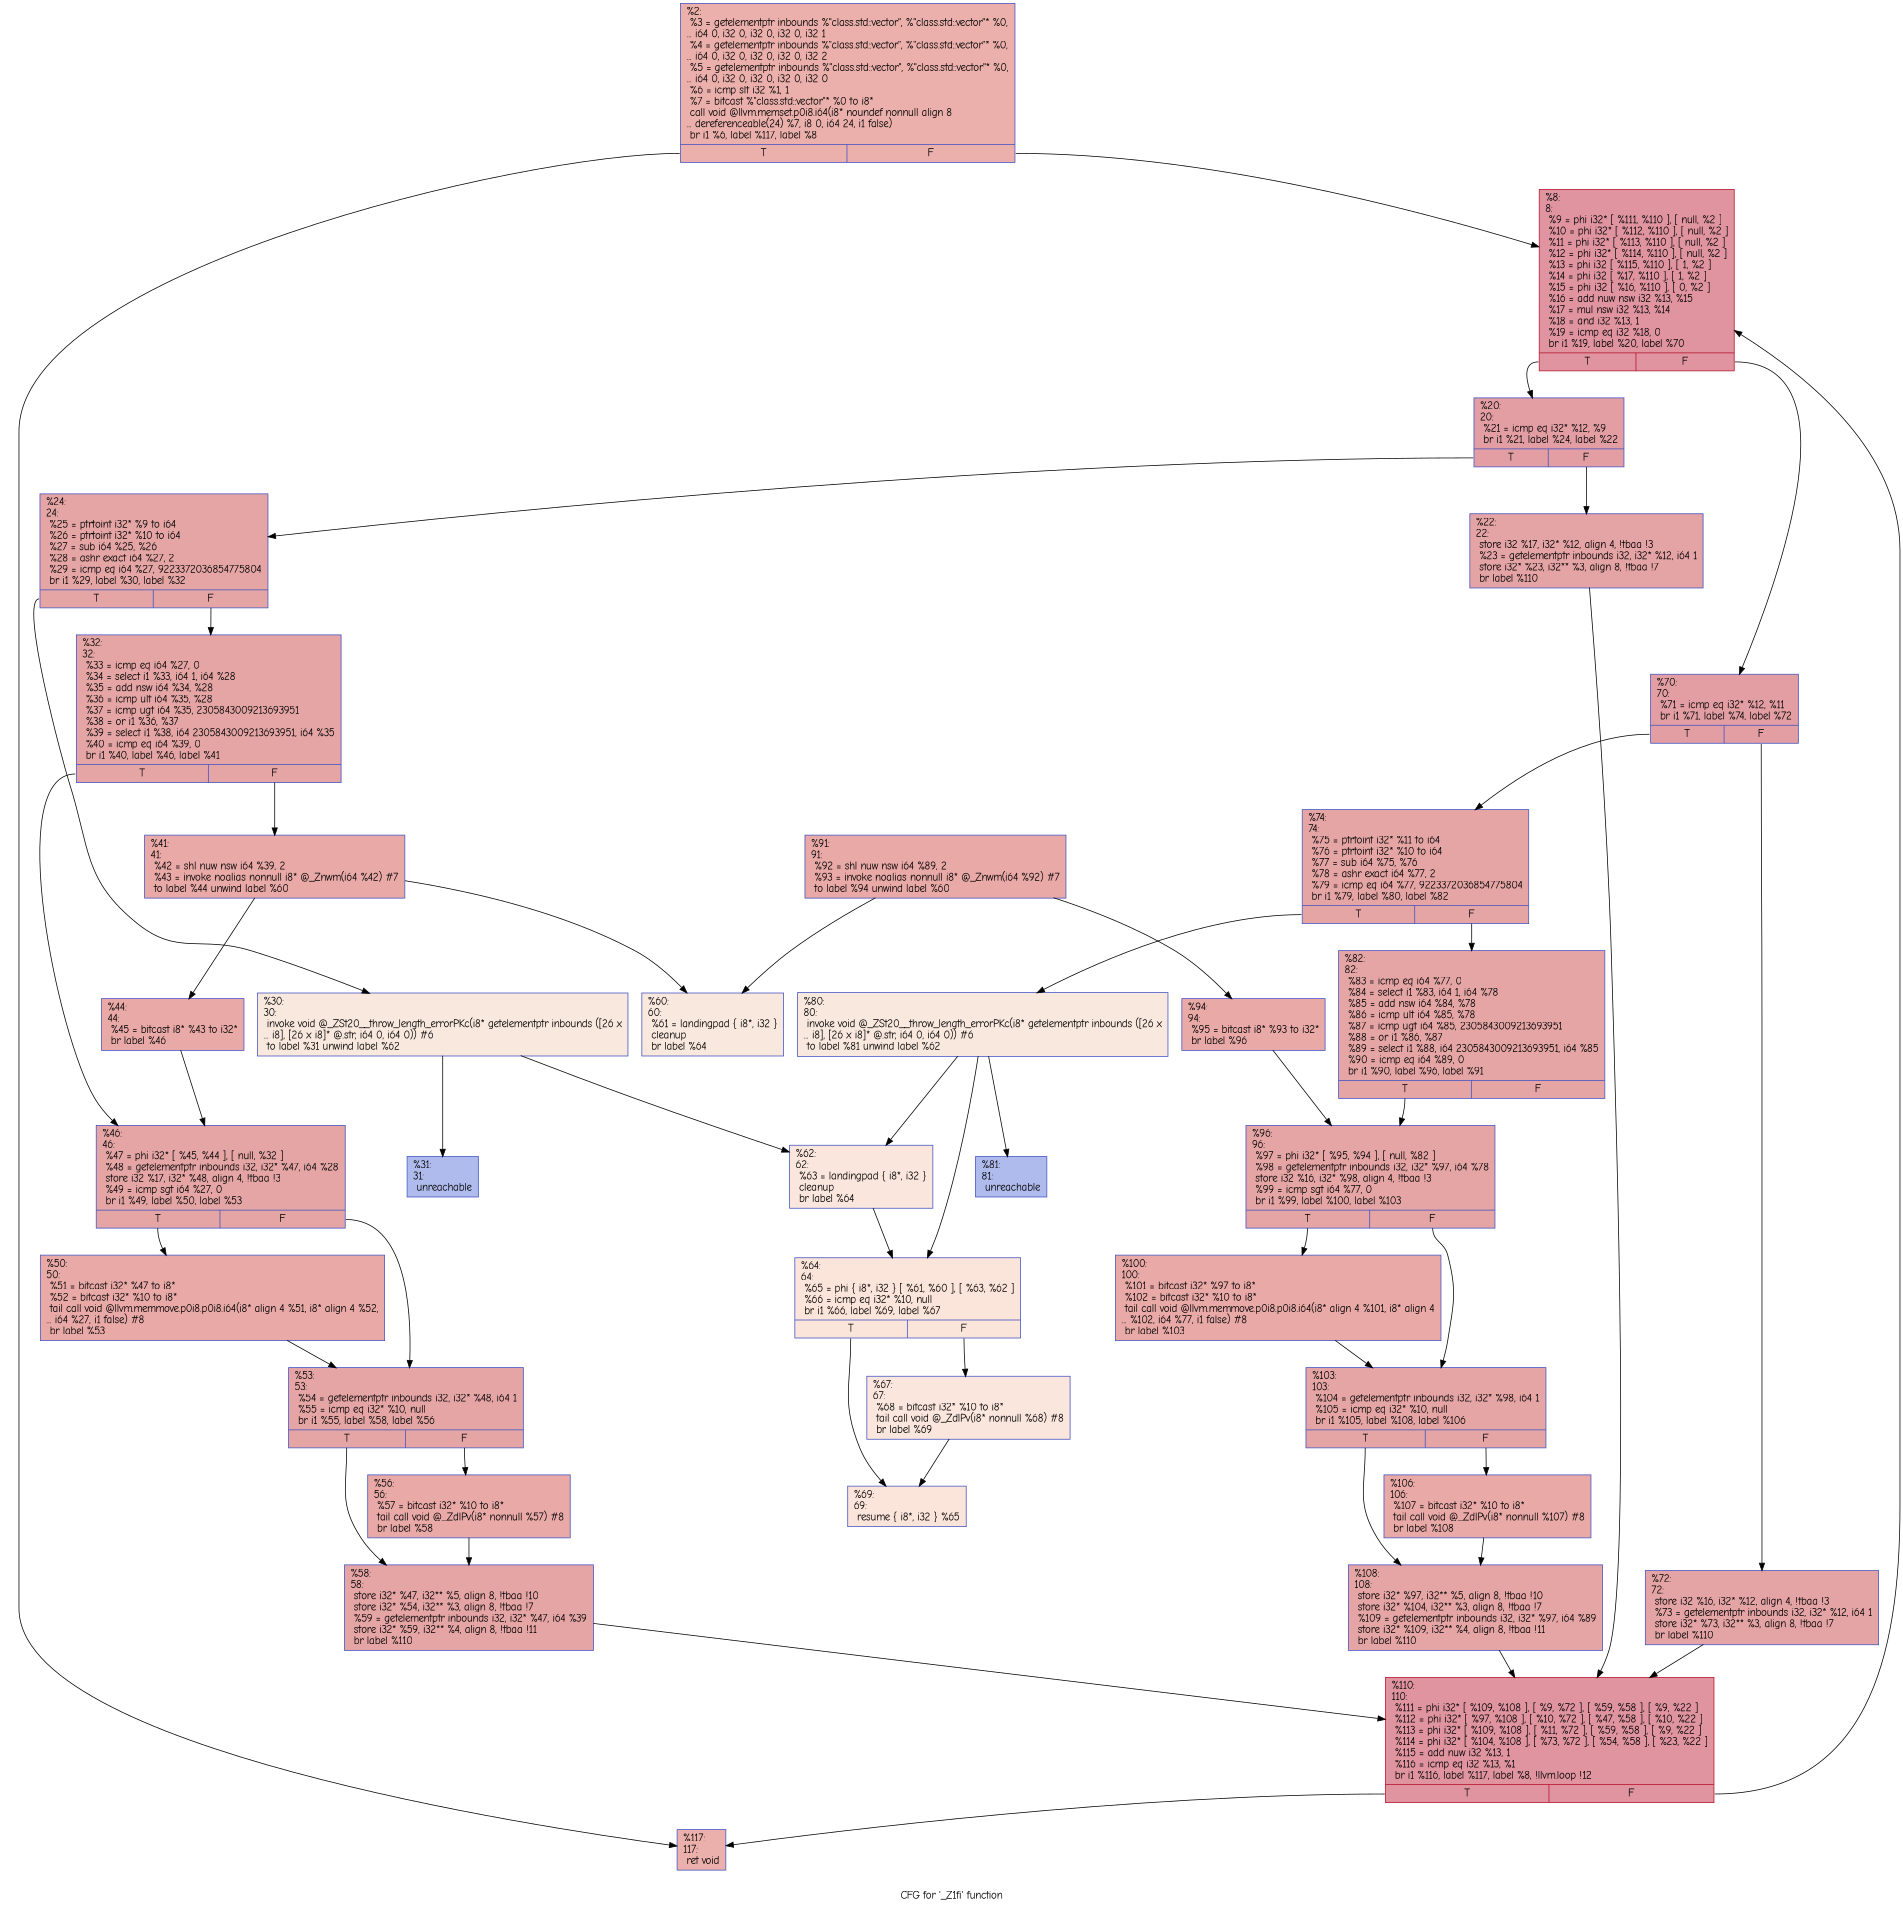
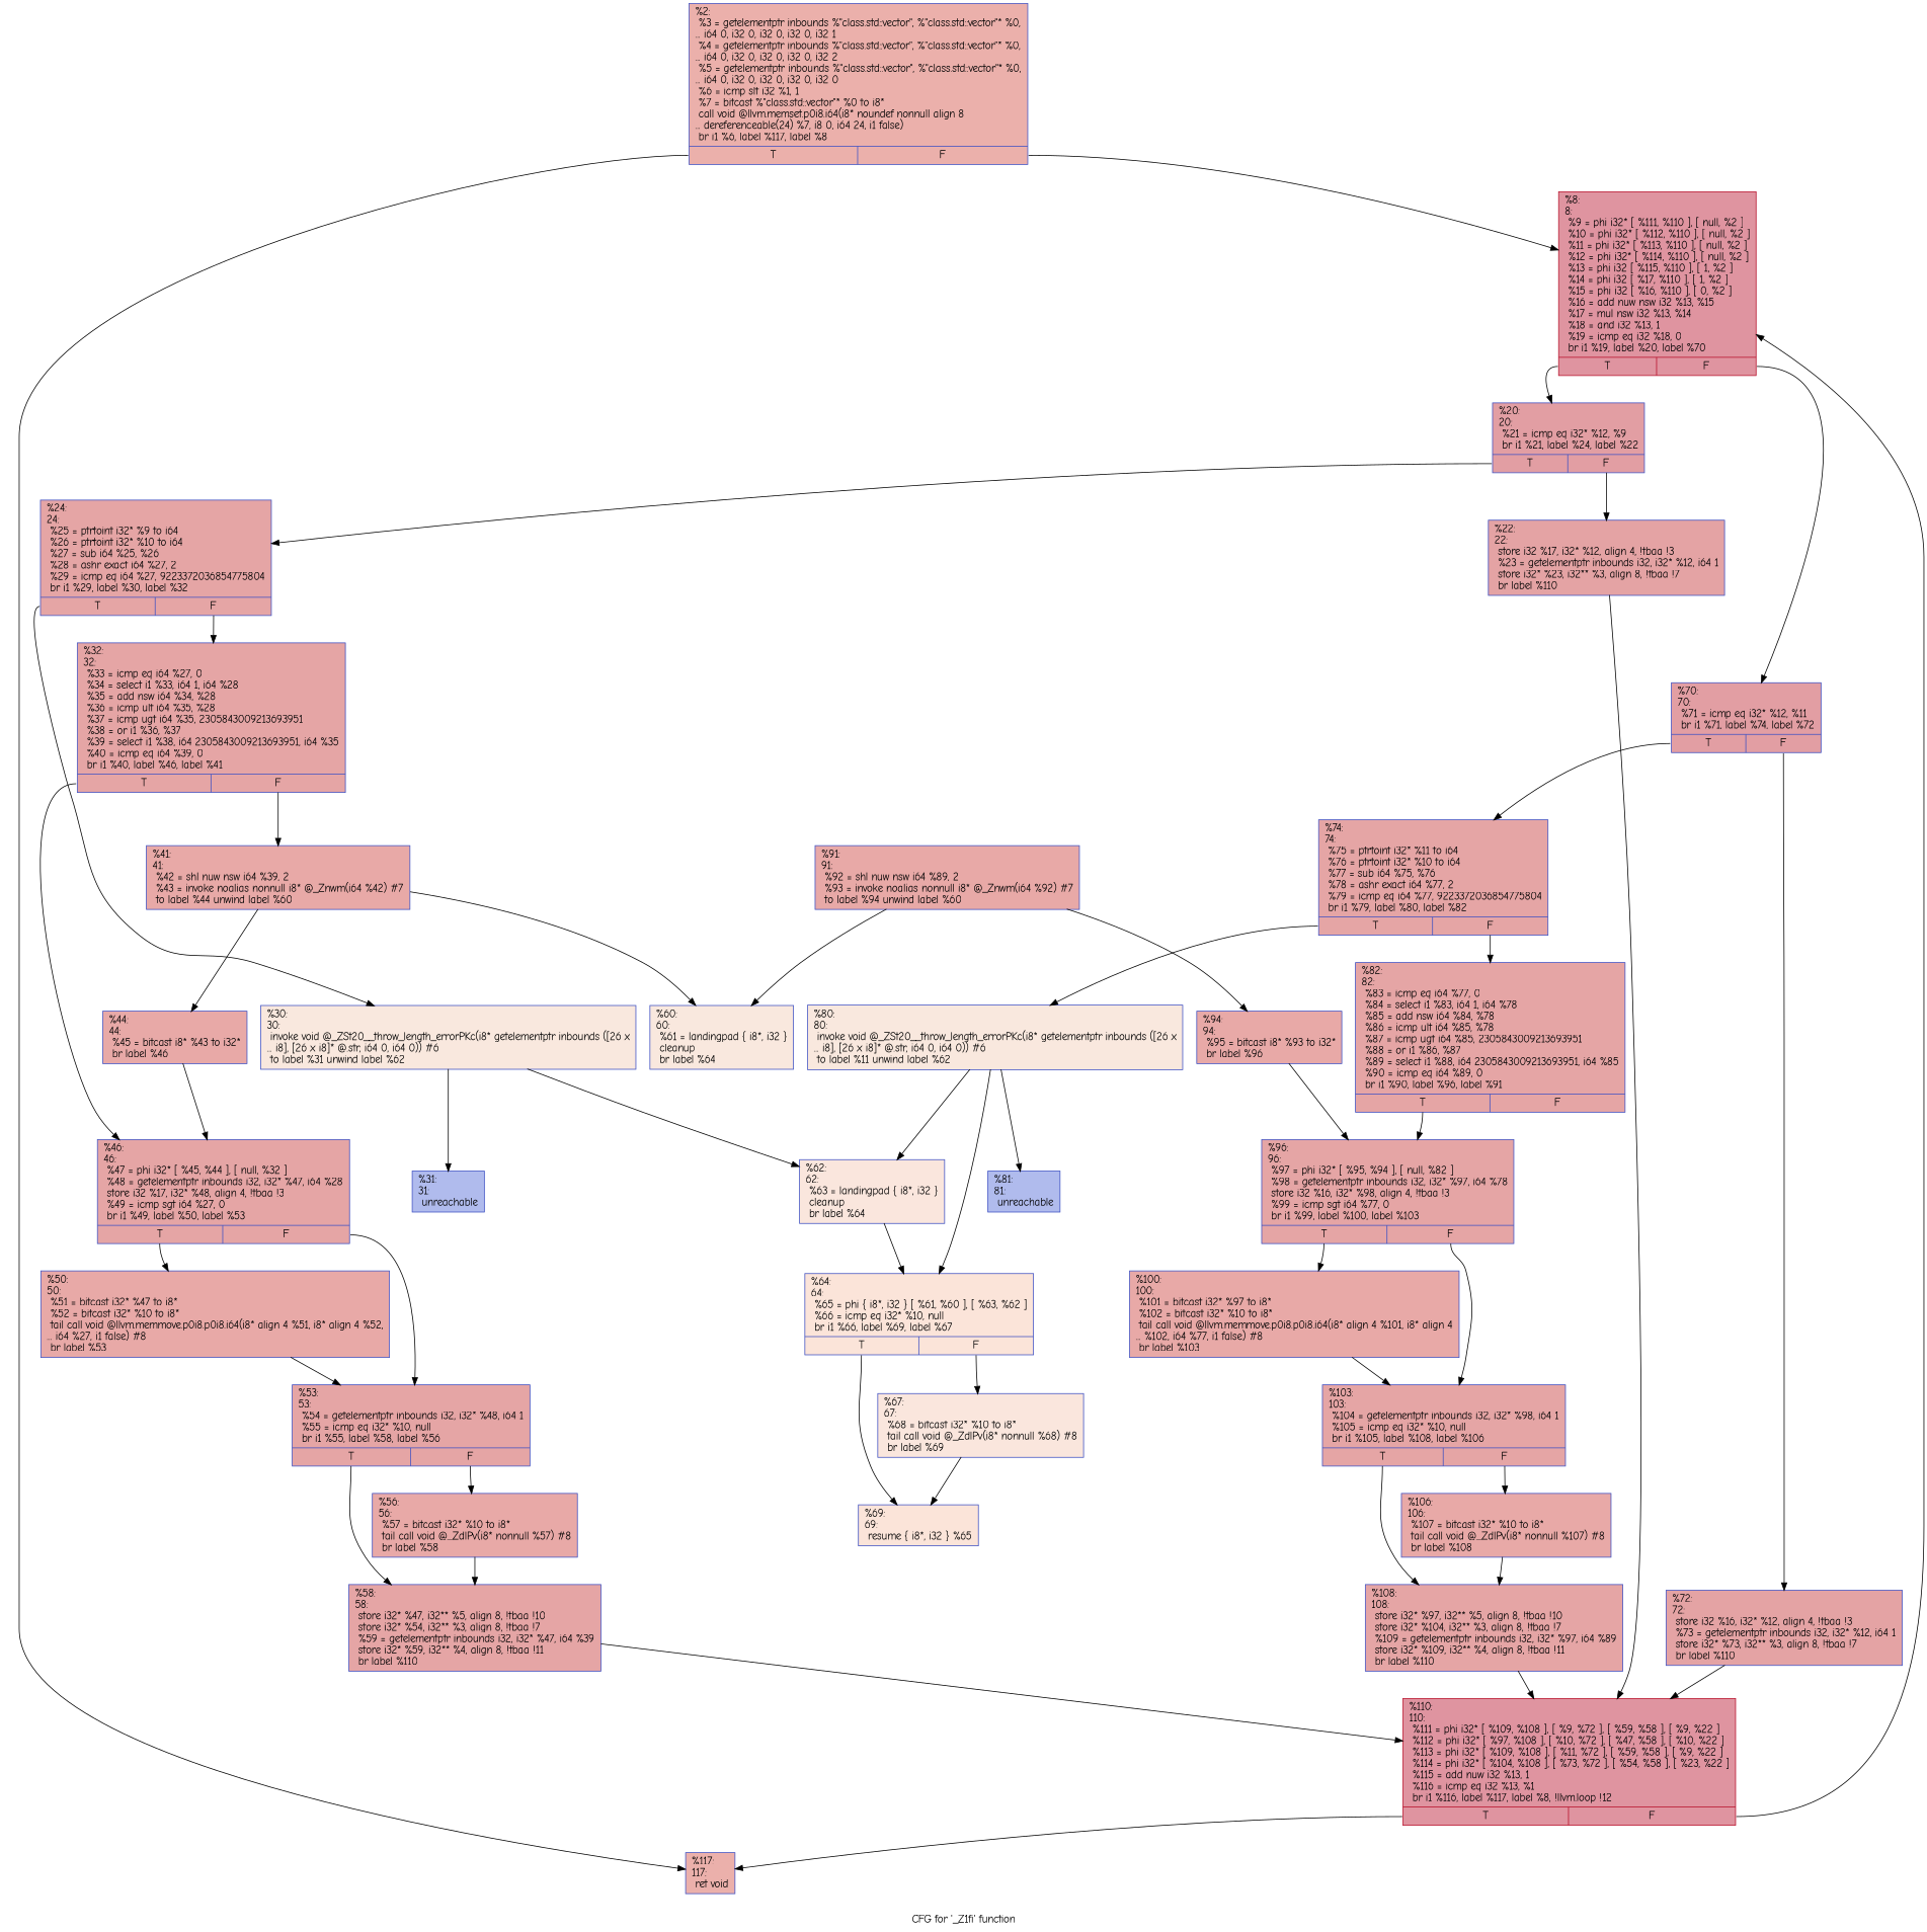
  digraph {
    fontname="Comic Neue"
    label="CFG for '_Z1fi' function"
    node [color="#3d50c3ff" fillcolor="#c5333470" fontname="Comic Neue" shape=record style=filled]
    edge [fontname="Comic Neue"]
    n1 [fillcolor="#d24b4070" label="{%2:\l  %3 = getelementptr inbounds %\"class.std::vector\", %\"class.std::vector\"* %0,\l... i64 0, i32 0, i32 0, i32 0, i32 1\l  %4 = getelementptr inbounds %\"class.std::vector\", %\"class.std::vector\"* %0,\l... i64 0, i32 0, i32 0, i32 0, i32 2\l  %5 = getelementptr inbounds %\"class.std::vector\", %\"class.std::vector\"* %0,\l... i64 0, i32 0, i32 0, i32 0, i32 0\l  %6 = icmp slt i32 %1, 1\l  %7 = bitcast %\"class.std::vector\"* %0 to i8*\l  call void @llvm.memset.p0i8.i64(i8* noundef nonnull align 8\l... dereferenceable(24) %7, i8 0, i64 24, i1 false)\l  br i1 %6, label %117, label %8\l|{<s0>T|<s1>F}}"]
    n2 [fillcolor="#d24b4070" label="{%117:\l117:                                              \l  ret void\l}"]
    n3 [color="#b70d28ff" fillcolor="#b70d2870" label="{%8:\l8:                                                \l  %9 = phi i32* [ %111, %110 ], [ null, %2 ]\l  %10 = phi i32* [ %112, %110 ], [ null, %2 ]\l  %11 = phi i32* [ %113, %110 ], [ null, %2 ]\l  %12 = phi i32* [ %114, %110 ], [ null, %2 ]\l  %13 = phi i32 [ %115, %110 ], [ 1, %2 ]\l  %14 = phi i32 [ %17, %110 ], [ 1, %2 ]\l  %15 = phi i32 [ %16, %110 ], [ 0, %2 ]\l  %16 = add nuw nsw i32 %13, %15\l  %17 = mul nsw i32 %13, %14\l  %18 = and i32 %13, 1\l  %19 = icmp eq i32 %18, 0\l  br i1 %19, label %20, label %70\l|{<s0>T|<s1>F}}"]
    n4 [fillcolor="#be242e70" label="{%20:\l20:                                               \l  %21 = icmp eq i32* %12, %9\l  br i1 %21, label %24, label %22\l|{<s0>T|<s1>F}}"]
    n5 [fillcolor="#be242e70" label="{%70:\l70:                                               \l  %71 = icmp eq i32* %12, %11\l  br i1 %71, label %74, label %72\l|{<s0>T|<s1>F}}"]
    n6 [label="{%24:\l24:                                               \l  %25 = ptrtoint i32* %9 to i64\l  %26 = ptrtoint i32* %10 to i64\l  %27 = sub i64 %25, %26\l  %28 = ashr exact i64 %27, 2\l  %29 = icmp eq i64 %27, 9223372036854775804\l  br i1 %29, label %30, label %32\l|{<s0>T|<s1>F}}"]
    n7 [fillcolor="#c32e3170" label="{%22:\l22:                                               \l  store i32 %17, i32* %12, align 4, !tbaa !3\l  %23 = getelementptr inbounds i32, i32* %12, i64 1\l  store i32* %23, i32** %3, align 8, !tbaa !7\l  br label %110\l}"]
    n8 [label="{%74:\l74:                                               \l  %75 = ptrtoint i32* %11 to i64\l  %76 = ptrtoint i32* %10 to i64\l  %77 = sub i64 %75, %76\l  %78 = ashr exact i64 %77, 2\l  %79 = icmp eq i64 %77, 9223372036854775804\l  br i1 %79, label %80, label %82\l|{<s0>T|<s1>F}}"]
    n9 [fillcolor="#c32e3170" label="{%72:\l72:                                               \l  store i32 %16, i32* %12, align 4, !tbaa !3\l  %73 = getelementptr inbounds i32, i32* %12, i64 1\l  store i32* %73, i32** %3, align 8, !tbaa !7\l  br label %110\l}"]
    n10 [fillcolor="#f2cab570" label="{%30:\l30:                                               \l  invoke void @_ZSt20__throw_length_errorPKc(i8* getelementptr inbounds ([26 x\l... i8], [26 x i8]* @.str, i64 0, i64 0)) #6\l          to label %31 unwind label %62\l}"]
    n11 [label="{%32:\l32:                                               \l  %33 = icmp eq i64 %27, 0\l  %34 = select i1 %33, i64 1, i64 %28\l  %35 = add nsw i64 %34, %28\l  %36 = icmp ult i64 %35, %28\l  %37 = icmp ugt i64 %35, 2305843009213693951\l  %38 = or i1 %36, %37\l  %39 = select i1 %38, i64 2305843009213693951, i64 %35\l  %40 = icmp eq i64 %39, 0\l  br i1 %40, label %46, label %41\l|{<s0>T|<s1>F}}"]
    n12 [color="#b70d28ff" fillcolor="#b70d2870" label="{%110:\l110:                                              \l  %111 = phi i32* [ %109, %108 ], [ %9, %72 ], [ %59, %58 ], [ %9, %22 ]\l  %112 = phi i32* [ %97, %108 ], [ %10, %72 ], [ %47, %58 ], [ %10, %22 ]\l  %113 = phi i32* [ %109, %108 ], [ %11, %72 ], [ %59, %58 ], [ %9, %22 ]\l  %114 = phi i32* [ %104, %108 ], [ %73, %72 ], [ %54, %58 ], [ %23, %22 ]\l  %115 = add nuw i32 %13, 1\l  %116 = icmp eq i32 %13, %1\l  br i1 %116, label %117, label %8, !llvm.loop !12\l|{<s0>T|<s1>F}}"]
-   n13 [fillcolor="#f2cab570" label="{%80:\l80:                                               \l  invoke void @_ZSt20__throw_length_errorPKc(i8* getelementptr inbounds ([26 x\l... i8], [26 x i8]* @.str, i64 0, i64 0)) #6\l          to label %81 unwind label %62\l}"]
+   n13 [fillcolor="#f2cab570" label="{%80:\l80:                                               \l  invoke void @_ZSt20__throw_length_errorPKc(i8* getelementptr inbounds ([26 x\l... i8], [26 x i8]* @.str, i64 0, i64 0)) #6\l          to label %11 unwind label %62\l}"]
    n14 [label="{%82:\l82:                                               \l  %83 = icmp eq i64 %77, 0\l  %84 = select i1 %83, i64 1, i64 %78\l  %85 = add nsw i64 %84, %78\l  %86 = icmp ult i64 %85, %78\l  %87 = icmp ugt i64 %85, 2305843009213693951\l  %88 = or i1 %86, %87\l  %89 = select i1 %88, i64 2305843009213693951, i64 %85\l  %90 = icmp eq i64 %89, 0\l  br i1 %90, label %96, label %91\l|{<s0>T|<s1>F}}"]
    n15 [fillcolor="#4c66d670" label="{%31:\l31:                                               \l  unreachable\l}"]
    n16 [fillcolor="#f3c7b170" label="{%62:\l62:                                               \l  %63 = landingpad \{ i8*, i32 \}\l          cleanup\l  br label %64\l}"]
    n17 [label="{%46:\l46:                                               \l  %47 = phi i32* [ %45, %44 ], [ null, %32 ]\l  %48 = getelementptr inbounds i32, i32* %47, i64 %28\l  store i32 %17, i32* %48, align 4, !tbaa !3\l  %49 = icmp sgt i64 %27, 0\l  br i1 %49, label %50, label %53\l|{<s0>T|<s1>F}}"]
    n18 [fillcolor="#ca3b3770" label="{%41:\l41:                                               \l  %42 = shl nuw nsw i64 %39, 2\l  %43 = invoke noalias nonnull i8* @_Znwm(i64 %42) #7\l          to label %44 unwind label %60\l}"]
    n19 [fillcolor="#f5c1a970" label="{%64:\l64:                                               \l  %65 = phi \{ i8*, i32 \} [ %61, %60 ], [ %63, %62 ]\l  %66 = icmp eq i32* %10, null\l  br i1 %66, label %69, label %67\l|{<s0>T|<s1>F}}"]
    n20 [fillcolor="#ca3b3770" label="{%50:\l50:                                               \l  %51 = bitcast i32* %47 to i8*\l  %52 = bitcast i32* %10 to i8*\l  tail call void @llvm.memmove.p0i8.p0i8.i64(i8* align 4 %51, i8* align 4 %52,\l... i64 %27, i1 false) #8\l  br label %53\l}"]
    n21 [label="{%53:\l53:                                               \l  %54 = getelementptr inbounds i32, i32* %48, i64 1\l  %55 = icmp eq i32* %10, null\l  br i1 %55, label %58, label %56\l|{<s0>T|<s1>F}}"]
    n22 [fillcolor="#ca3b3770" label="{%44:\l44:                                               \l  %45 = bitcast i8* %43 to i32*\l  br label %46\l}"]
    n23 [fillcolor="#f2cab570" label="{%60:\l60:                                               \l  %61 = landingpad \{ i8*, i32 \}\l          cleanup\l  br label %64\l}"]
    n24 [fillcolor="#f5c1a970" label="{%69:\l69:                                               \l  resume \{ i8*, i32 \} %65\l}"]
    n25 [fillcolor="#f3c7b170" label="{%67:\l67:                                               \l  %68 = bitcast i32* %10 to i8*\l  tail call void @_ZdlPv(i8* nonnull %68) #8\l  br label %69\l}"]
    n26 [label="{%58:\l58:                                               \l  store i32* %47, i32** %5, align 8, !tbaa !10\l  store i32* %54, i32** %3, align 8, !tbaa !7\l  %59 = getelementptr inbounds i32, i32* %47, i64 %39\l  store i32* %59, i32** %4, align 8, !tbaa !11\l  br label %110\l}"]
    n27 [fillcolor="#ca3b3770" label="{%56:\l56:                                               \l  %57 = bitcast i32* %10 to i8*\l  tail call void @_ZdlPv(i8* nonnull %57) #8\l  br label %58\l}"]
    n28 [fillcolor="#4c66d670" label="{%81:\l81:                                               \l  unreachable\l}"]
    n29 [label="{%96:\l96:                                               \l  %97 = phi i32* [ %95, %94 ], [ null, %82 ]\l  %98 = getelementptr inbounds i32, i32* %97, i64 %78\l  store i32 %16, i32* %98, align 4, !tbaa !3\l  %99 = icmp sgt i64 %77, 0\l  br i1 %99, label %100, label %103\l|{<s0>T|<s1>F}}"]
    n30 [fillcolor="#ca3b3770" label="{%100:\l100:                                              \l  %101 = bitcast i32* %97 to i8*\l  %102 = bitcast i32* %10 to i8*\l  tail call void @llvm.memmove.p0i8.p0i8.i64(i8* align 4 %101, i8* align 4\l... %102, i64 %77, i1 false) #8\l  br label %103\l}"]
    n31 [label="{%103:\l103:                                              \l  %104 = getelementptr inbounds i32, i32* %98, i64 1\l  %105 = icmp eq i32* %10, null\l  br i1 %105, label %108, label %106\l|{<s0>T|<s1>F}}"]
    n32 [fillcolor="#ca3b3770" label="{%91:\l91:                                               \l  %92 = shl nuw nsw i64 %89, 2\l  %93 = invoke noalias nonnull i8* @_Znwm(i64 %92) #7\l          to label %94 unwind label %60\l}"]
    n33 [fillcolor="#ca3b3770" label="{%94:\l94:                                               \l  %95 = bitcast i8* %93 to i32*\l  br label %96\l}"]
    n34 [label="{%108:\l108:                                              \l  store i32* %97, i32** %5, align 8, !tbaa !10\l  store i32* %104, i32** %3, align 8, !tbaa !7\l  %109 = getelementptr inbounds i32, i32* %97, i64 %89\l  store i32* %109, i32** %4, align 8, !tbaa !11\l  br label %110\l}"]
    n35 [fillcolor="#ca3b3770" label="{%106:\l106:                                              \l  %107 = bitcast i32* %10 to i8*\l  tail call void @_ZdlPv(i8* nonnull %107) #8\l  br label %108\l}"]
    n1 -> n2 [tailport=s0]
    n1 -> n3 [tailport=s1]
    n3 -> n4 [tailport=s0]
    n3 -> n5 [tailport=s1]
    n4 -> n6 [tailport=s0]
    n4 -> n7 [tailport=s1]
    n5 -> n8 [tailport=s0]
    n5 -> n9 [tailport=s1]
    n6 -> n10 [tailport=s0]
    n6 -> n11 [tailport=s1]
    n7 -> n12
    n8 -> n13 [tailport=s0]
    n8 -> n14 [tailport=s1]
    n9 -> n12
    n10 -> n15
    n10 -> n16
    n11 -> n17 [tailport=s0]
    n11 -> n18 [tailport=s1]
    n12 -> n2 [tailport=s0]
    n12 -> n3 [tailport=s1]
    n13 -> n16
    n13 -> n19
    n13 -> n28
    n14 -> n29 [tailport=s0]
    n16 -> n19
    n17 -> n20 [tailport=s0]
    n17 -> n21 [tailport=s1]
    n18 -> n22
    n18 -> n23
    n19 -> n24 [tailport=s0]
    n19 -> n25 [tailport=s1]
    n20 -> n21
    n21 -> n26 [tailport=s0]
    n21 -> n27 [tailport=s1]
    n22 -> n17
    n25 -> n24
    n26 -> n12
    n27 -> n26
    n29 -> n30 [tailport=s0]
    n29 -> n31 [tailport=s1]
    n30 -> n31
    n31 -> n34 [tailport=s0]
    n31 -> n35 [tailport=s1]
    n32 -> n23
    n32 -> n33
    n33 -> n29
    n34 -> n12
    n35 -> n34
  }
